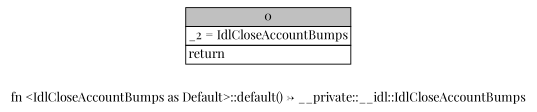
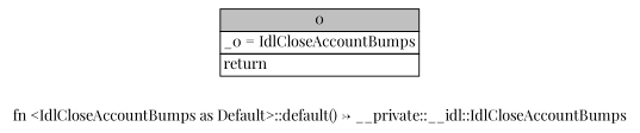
  digraph {
    fontname="Playfair Display"
    label=<fn &lt;IdlCloseAccountBumps as Default&gt;::default() -&gt; __private::__idl::IdlCloseAccountBumps<br align="left"/>>
-   n1 [fontname="Playfair Display" label=<<table border="0" cellborder="1" cellspacing="0"><tr><td bgcolor="gray" align="center" colspan="1">0</td></tr><tr><td align="left" balign="left">_2 = IdlCloseAccountBumps<br/></td></tr><tr><td align="left">return</td></tr></table>> shape=none]
+   n1 [fontname="Playfair Display" label=<<table border="0" cellborder="1" cellspacing="0"><tr><td bgcolor="gray" align="center" colspan="1">0</td></tr><tr><td align="left" balign="left">_0 = IdlCloseAccountBumps<br/></td></tr><tr><td align="left">return</td></tr></table>> shape=none]
  }
